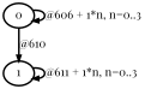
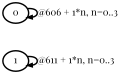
  digraph {
    fontname="Playfair Display"
    node [fontsize=20 penwidth=3 shape=oval style=rounded fontname="Playfair Display"]
    edge [arrowsize=1 color=black fontsize=20 penwidth=3 style=bold fontname="Playfair Display"]
    0
    1
    0 -> 0 [label="@606 + 1*n, n=0..3"]
-   0 -> 1 [label="@610"]
    1 -> 1 [label="@611 + 1*n, n=0..3"]
  }
